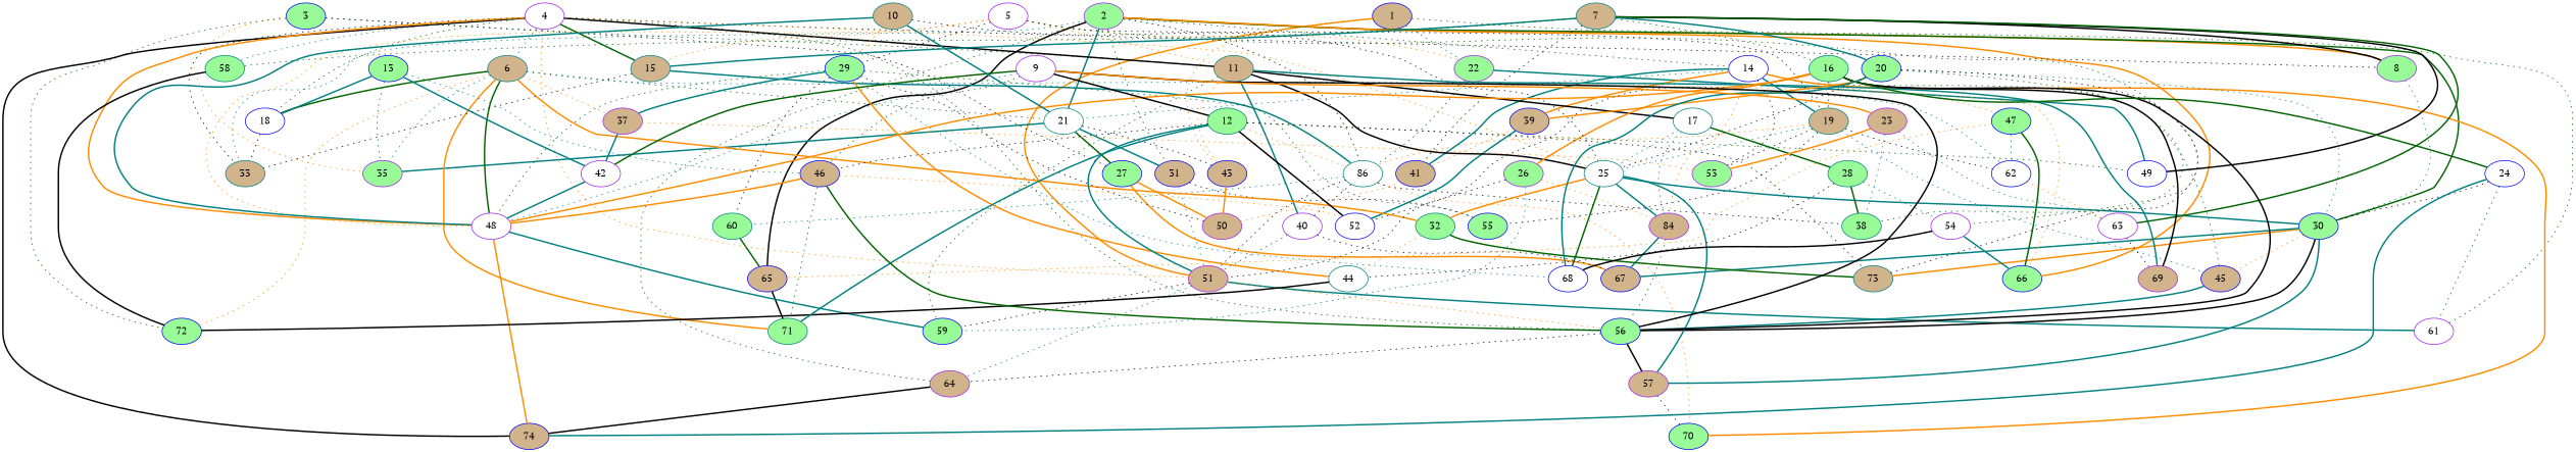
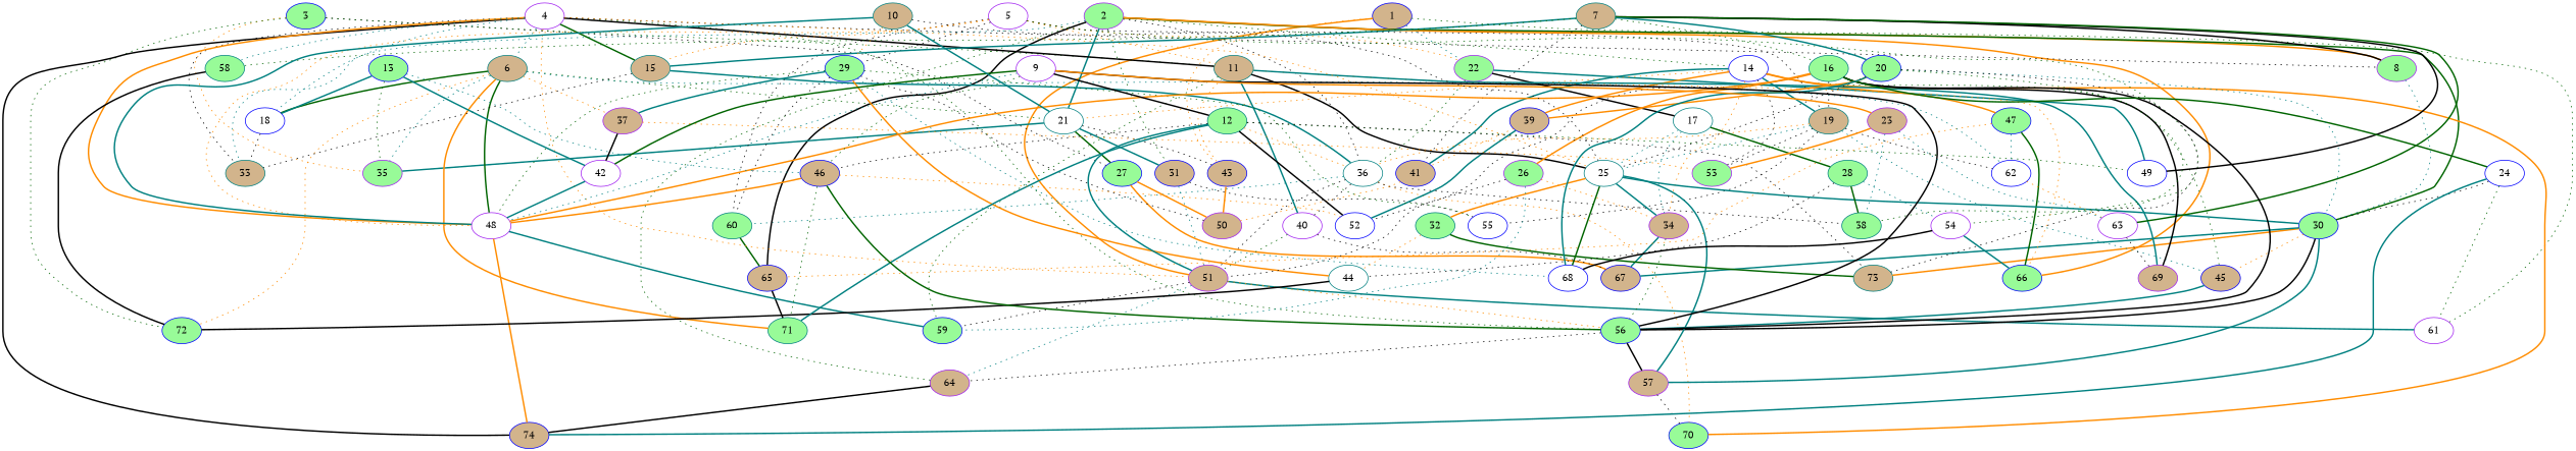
  graph {
    fontname="PT Serif"
    node [color=blue fillcolor=palegreen fontname="PT Serif" style=filled]
    edge [color=teal fontname="PT Serif" style=dotted weight=1.0]
    1 [fillcolor=tan]
    22 [color=purple]
    43 [fillcolor=tan]
    51 [color=purple fillcolor=tan]
    61 [color=purple fillcolor=white]
-   36 [color=teal fillcolor=white label=86]
+   36 [color=teal fillcolor=white]
    49 [fillcolor=white]
    50 [color=purple fillcolor=tan]
    64 [color=purple fillcolor=tan]
    56
    59
    2 [color=purple]
    8 [color=purple]
    14 [fillcolor=white]
    21 [color=teal fillcolor=white]
    30
    31 [fillcolor=tan]
    33 [color=teal fillcolor=tan]
    65 [fillcolor=tan]
    66
    19 [color=teal fillcolor=tan]
    41 [fillcolor=tan]
-   34 [color=purple fillcolor=tan label=84]
+   34 [color=purple fillcolor=tan]
    39 [fillcolor=tan]
    45 [fillcolor=tan]
    47
    53 [color=purple]
    70
    27
    35 [color=purple]
    73 [color=teal fillcolor=tan]
    57 [color=purple fillcolor=tan]
    67 [fillcolor=tan]
-   55
+   55 [fillcolor=white]
    60 [color=teal]
    40 [color=purple fillcolor=white]
    38 [color=teal]
    74 [fillcolor=tan]
    71 [color=teal]
    11 [color=teal fillcolor=tan]
    3
    72
    25 [color=teal fillcolor=white]
    17 [color=teal fillcolor=white]
    69 [color=purple fillcolor=tan]
    4 [color=purple fillcolor=white]
    6 [color=teal fillcolor=tan]
    15 [color=teal fillcolor=tan]
    18 [fillcolor=white]
    48 [color=purple fillcolor=white]
    58 [color=teal]
    32 [color=teal]
    37 [color=purple fillcolor=tan]
    62 [fillcolor=white]
    68 [fillcolor=white]
    5 [color=purple fillcolor=white]
    29
    54 [color=purple fillcolor=white]
    44 [color=teal fillcolor=white]
    42 [color=purple fillcolor=white]
    63 [color=purple fillcolor=white]
    7 [color=teal fillcolor=tan]
    16 [color=teal]
    20
    24 [fillcolor=white]
    26 [color=purple]
    9 [color=purple fillcolor=white]
    12 [color=teal]
    23 [color=purple fillcolor=tan]
    46 [fillcolor=tan]
    52 [fillcolor=white]
    10 [color=teal fillcolor=tan]
    28 [color=teal]
    13
    1 -- 22
    1 -- 43 [color=darkorange]
    1 -- 51 [color=darkorange style=bold]
    1 -- 61 [color=darkgreen]
    22 -- 36 [color=darkgreen]
    22 -- 49 [style=bold]
    43 -- 50 [color=darkorange style=bold]
    51 -- 61 [style=bold weight=2.0]
    51 -- 64
    51 -- 56 [color=darkorange]
    51 -- 59 [color=black]
    36 -- 51 [color=black]
    36 -- 70 [color=darkorange weight=2.0]
    36 -- 60
    36 -- 40 [color=black]
    36 -- 38 [color=black]
    64 -- 74 [color=black style=bold]
    56 -- 64 [color=black]
    56 -- 57 [color=black style=bold]
    2 -- 36 [color=black]
    2 -- 64 [color=darkgreen]
    2 -- 8 [color=darkorange style=bold]
    2 -- 14 [color=darkgreen]
    2 -- 21 [style=bold weight=3.0]
    2 -- 30 [color=darkgreen style=bold]
    2 -- 31 [color=darkgreen]
    2 -- 33
    2 -- 65 [color=black style=bold]
    2 -- 66 [color=darkorange style=bold]
    8 -- 30
-   14 -- 21
+   14 -- 21 [color=darkorange]
    14 -- 19 [style=bold]
    14 -- 41 [style=bold]
    14 -- 34 [color=darkorange]
    14 -- 39 [color=darkorange style=bold]
    14 -- 45 [color=darkgreen]
-   14 -- 47 [color=darkorange]
+   14 -- 47 [color=darkorange style=bold]
    14 -- 53 [color=black]
    14 -- 70 [color=darkorange style=bold]
    21 -- 43 [color=black]
    21 -- 31 [style=bold]
    21 -- 27 [color=darkgreen style=bold]
    21 -- 35 [style=bold]
    30 -- 56 [color=black style=bold]
    30 -- 45 [color=darkorange]
    30 -- 73 [color=darkorange style=bold]
    30 -- 57 [style=bold]
    30 -- 67 [style=bold]
    31 -- 51
    31 -- 55 [color=black]
    65 -- 71 [color=black style=bold]
    19 -- 36 [color=darkorange]
    19 -- 45
    19 -- 53 [color=black]
    19 -- 55 [color=black]
    19 -- 25 [weight=2.0]
    19 -- 62 [color=black]
    41 -- 50 [color=darkorange]
    34 -- 56 [color=darkgreen]
    34 -- 67 [style=bold]
    39 -- 41 [color=darkorange]
    39 -- 52 [style=bold]
    45 -- 56 [style=bold]
    47 -- 65 [color=darkorange]
    47 -- 66 [color=darkgreen style=bold]
    47 -- 62
    27 -- 50 [color=darkorange style=bold]
    27 -- 67 [color=darkorange style=bold]
    57 -- 70 [color=black]
    60 -- 65 [color=darkgreen style=bold]
    40 -- 51 [color=darkgreen]
    40 -- 67 [color=black]
    11 -- 43 [color=darkorange]
    11 -- 59 [color=darkgreen]
    11 -- 66 [color=darkorange]
    11 -- 40 [style=bold]
    11 -- 25 [color=black style=bold]
-   11 -- 17 [color=black style=bold]
+   22 -- 17 [color=black style=bold]
    11 -- 69 [style=bold weight=2.0]
    3 -- 27 [color=black]
    3 -- 35 [color=darkorange]
    3 -- 11 [color=darkgreen]
    3 -- 72 [color=darkgreen]
    25 -- 30 [style=bold]
    25 -- 34 [style=bold]
    25 -- 57 [style=bold]
    25 -- 32 [color=darkorange style=bold]
    25 -- 68 [color=darkgreen style=bold]
    17 -- 34
    17 -- 25
    17 -- 28 [color=darkgreen style=bold]
    4 -- 51 [color=darkorange]
    4 -- 56 [color=darkgreen]
    4 -- 8 [color=black]
    4 -- 33 [color=black]
    4 -- 74 [color=black style=bold]
    4 -- 11 [color=black style=bold]
    4 -- 25 [color=darkorange]
    4 -- 6
    4 -- 15 [color=darkgreen style=bold]
-   4 -- 18 [color=darkgreen]
+   4 -- 18
    4 -- 48 [color=darkorange style=bold]
    4 -- 58
    6 -- 21 [color=darkgreen]
    6 -- 35
    6 -- 71 [color=darkorange style=bold]
    6 -- 72 [color=darkorange]
    6 -- 18 [color=darkgreen style=bold]
    6 -- 48 [color=darkgreen style=bold]
-   6 -- 32 [color=darkorange style=bold]
    6 -- 37 [color=darkorange]
    6 -- 62
    15 -- 36 [style=bold]
    15 -- 33 [color=black]
    18 -- 33 [color=black]
    48 -- 59 [style=bold]
    48 -- 74 [color=darkorange style=bold]
    58 -- 72 [color=black style=bold]
    32 -- 73 [color=darkgreen style=bold]
    32 -- 44 [color=darkorange]
    37 -- 53 [color=darkorange]
-   37 -- 42 [style=bold]
+   37 -- 42 [color=black style=bold]
    62 -- 63 [color=darkorange]
    5 -- 22 [color=darkorange]
    5 -- 19 [color=black]
+   5 -- 60 [color=black]
    5 -- 11 [color=darkorange weight=2.0]
    5 -- 15 [color=darkorange]
    5 -- 48 [color=darkorange weight=2.0]
    5 -- 29 [color=black]
    5 -- 54 [color=darkgreen]
    29 -- 50 [color=black]
    29 -- 55 [color=darkgreen weight=2.0]
    29 -- 60 [color=black]
    29 -- 48 [color=darkgreen]
    29 -- 37 [style=bold]
    29 -- 68
    29 -- 44 [color=darkorange style=bold]
    54 -- 66 [style=bold]
    54 -- 68 [color=black style=bold]
    44 -- 72 [color=black style=bold]
    42 -- 48 [style=bold]
    63 -- 69 [color=black]
    7 -- 49 [color=black style=bold]
    7 -- 8 [color=black style=bold]
    7 -- 41 [color=black]
    7 -- 15 [style=bold weight=2.0]
    7 -- 58 [color=darkgreen weight=2.0]
    7 -- 63 [color=darkgreen style=bold]
    7 -- 16 [color=darkgreen]
    7 -- 20 [style=bold]
    16 -- 51 [color=black]
    16 -- 56 [color=black style=bold]
    16 -- 19 [color=black]
    16 -- 69 [color=black style=bold]
    16 -- 48 [color=darkorange style=bold]
    16 -- 24 [color=darkgreen style=bold]
    16 -- 26 [color=darkorange style=bold]
    20 -- 30
    20 -- 39 [color=darkorange style=bold]
    20 -- 73 [color=black]
    20 -- 38 [color=darkgreen]
    20 -- 25 [color=black]
    20 -- 68 [style=bold]
    24 -- 61 [color=darkgreen]
    24 -- 30 [color=black]
    24 -- 74 [style=bold]
    26 -- 59
    26 -- 34 [color=darkorange]
    26 -- 52 [color=black]
    9 -- 56 [color=black style=bold]
    9 -- 48
    9 -- 42 [color=darkgreen style=bold]
    9 -- 12 [color=black style=bold weight=3.0]
    9 -- 23 [color=darkorange style=bold]
    9 -- 46 [color=darkgreen]
    12 -- 51 [style=bold]
    12 -- 36 [color=darkorange]
    12 -- 49 [color=darkgreen weight=2.0]
    12 -- 73 [color=black]
    12 -- 71 [style=bold]
    12 -- 46 [color=black weight=2.0]
    12 -- 52 [color=black style=bold]
    23 -- 53 [color=darkorange style=bold]
    23 -- 38
    23 -- 63
    46 -- 56 [color=darkgreen style=bold]
    46 -- 71 [color=darkgreen]
    46 -- 48 [color=darkorange style=bold]
    46 -- 52 [color=darkorange]
    10 -- 21 [style=bold]
    10 -- 25 [color=black]
    10 -- 48 [style=bold]
    10 -- 29 [color=darkorange]
    28 -- 38 [color=darkgreen style=bold]
    28 -- 54
    28 -- 44 [color=black]
    13 -- 35 [color=darkgreen]
    13 -- 18 [style=bold]
    13 -- 42 [style=bold]
    13 -- 46
  }
